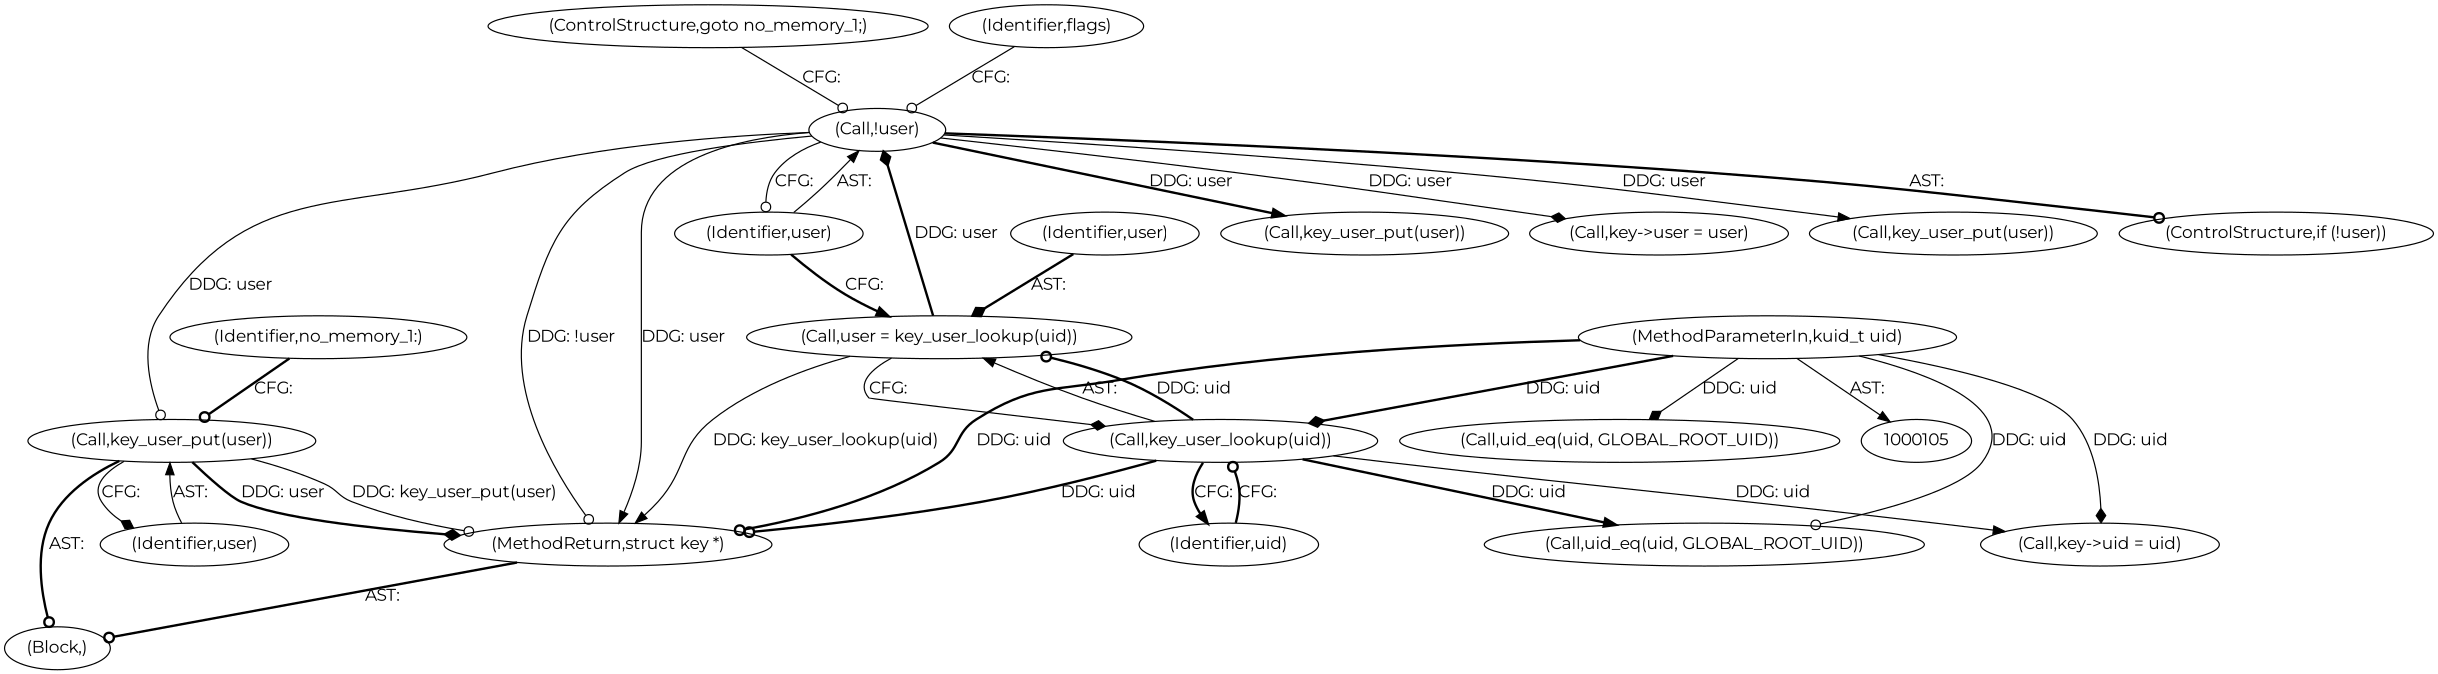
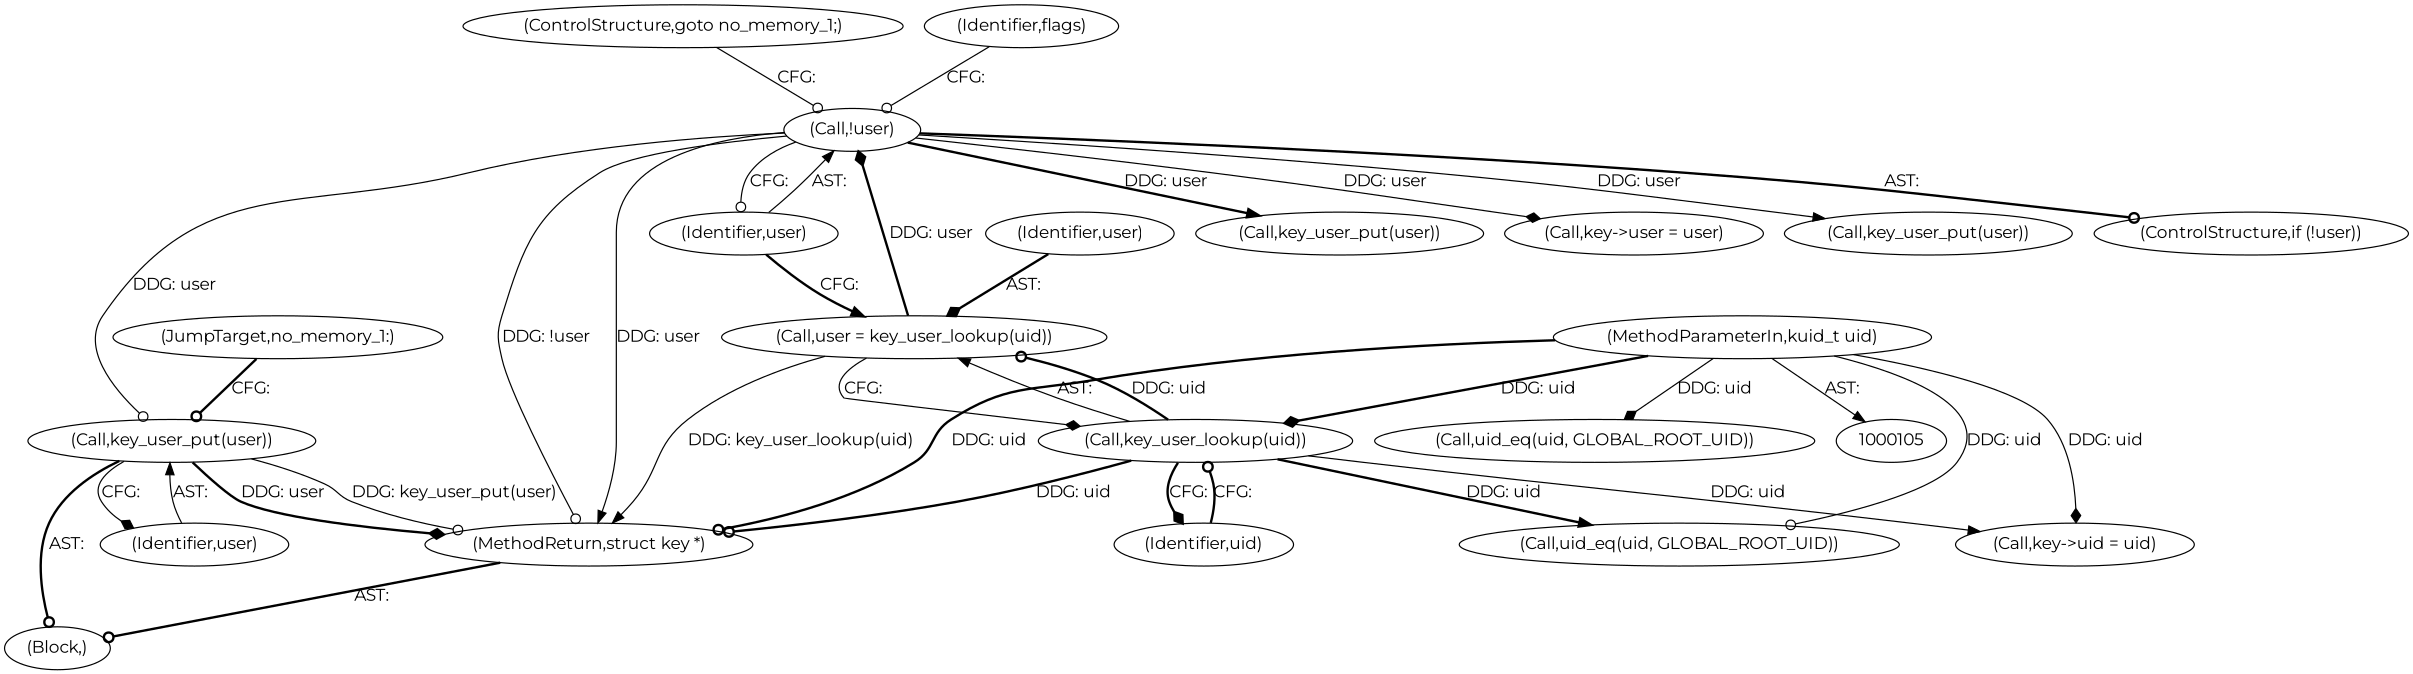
  digraph {
    fontname=Montserrat
    node [fontname=Montserrat]
    edge [arrowhead=odot fontname=Montserrat style=solid]
    n1 [label="(Call,key_user_put(user))"]
    n2 [label="(Identifier,user)"]
    n3 [label="(Block,)"]
    n4 [label="(MethodReturn,struct key *)"]
    n5 [label="(Call,!user)"]
    n6 [label="(Call,key_user_put(user))"]
    n7 [label="(Call,key->user = user)"]
    n8 [label="(Call,key_user_put(user))"]
    n9 [label="(Identifier,user)"]
    n10 [label="(ControlStructure,if (!user))"]
    n11 [label="(Call,user = key_user_lookup(uid))"]
    n12 [label="(Call,key_user_lookup(uid))"]
    n13 [label="(Call,uid_eq(uid, GLOBAL_ROOT_UID))"]
    n14 [label="(Call,key->uid = uid)"]
    n15 [label="(Identifier,uid)"]
    n16 [label="(MethodParameterIn,kuid_t uid)"]
    n17 [label="(Call,uid_eq(uid, GLOBAL_ROOT_UID))"]
    1000105
    n19 [label="(ControlStructure,goto no_memory_1;)"]
-   n20 [label="(Identifier,no_memory_1:)"]
+   n20 [label="(JumpTarget,no_memory_1:)"]
    n21 [label="(Identifier,user)"]
    n22 [label="(Identifier,flags)"]
    n1 -> n2 [arrowhead=diamond label="CFG: "]
    n1 -> n3 [label="AST: " style=bold]
    n1 -> n4 [arrowhead=diamond label="DDG: user" style=bold]
    n1 -> n4 [label="DDG: key_user_put(user)"]
    n2 -> n1 [arrowhead=normal label="AST: "]
    n4 -> n3 [label="AST: " style=bold]
    n5 -> n1 [label="DDG: user"]
    n5 -> n4 [label="DDG: !user"]
    n5 -> n4 [arrowhead=normal label="DDG: user"]
    n5 -> n6 [arrowhead=normal label="DDG: user" style=bold]
    n5 -> n7 [arrowhead=diamond label="DDG: user"]
    n5 -> n8 [arrowhead=normal label="DDG: user"]
    n5 -> n9 [label="CFG: "]
    n5 -> n10 [label="AST: " style=bold]
    n9 -> n5 [arrowhead=normal label="AST: "]
    n9 -> n11 [arrowhead=normal label="CFG: " style=bold]
    n11 -> n4 [arrowhead=normal label="DDG: key_user_lookup(uid)"]
    n11 -> n5 [arrowhead=diamond label="DDG: user" style=bold]
    n11 -> n12 [arrowhead=diamond label="CFG: "]
    n12 -> n4 [label="DDG: uid" style=bold]
    n12 -> n11 [arrowhead=normal label="AST: "]
    n12 -> n11 [label="DDG: uid" style=bold]
    n12 -> n13 [arrowhead=normal label="DDG: uid" style=bold]
    n12 -> n14 [arrowhead=normal label="DDG: uid"]
-   n12 -> n15 [arrowhead=normal label="CFG: " style=bold]
+   n12 -> n15 [arrowhead=diamond label="CFG: " style=bold]
    n15 -> n12 [label="CFG: " style=bold]
    n16 -> n4 [label="DDG: uid" style=bold]
    n16 -> n12 [arrowhead=diamond label="DDG: uid" style=bold]
    n16 -> n13 [label="DDG: uid"]
    n16 -> n14 [arrowhead=diamond label="DDG: uid"]
    n16 -> n17 [arrowhead=diamond label="DDG: uid"]
    n16 -> 1000105 [arrowhead=normal label="AST: "]
    n19 -> n5 [label="CFG: "]
    n20 -> n1 [label="CFG: " style=bold]
    n21 -> n11 [arrowhead=diamond label="AST: " style=bold]
    n22 -> n5 [label="CFG: "]
  }
